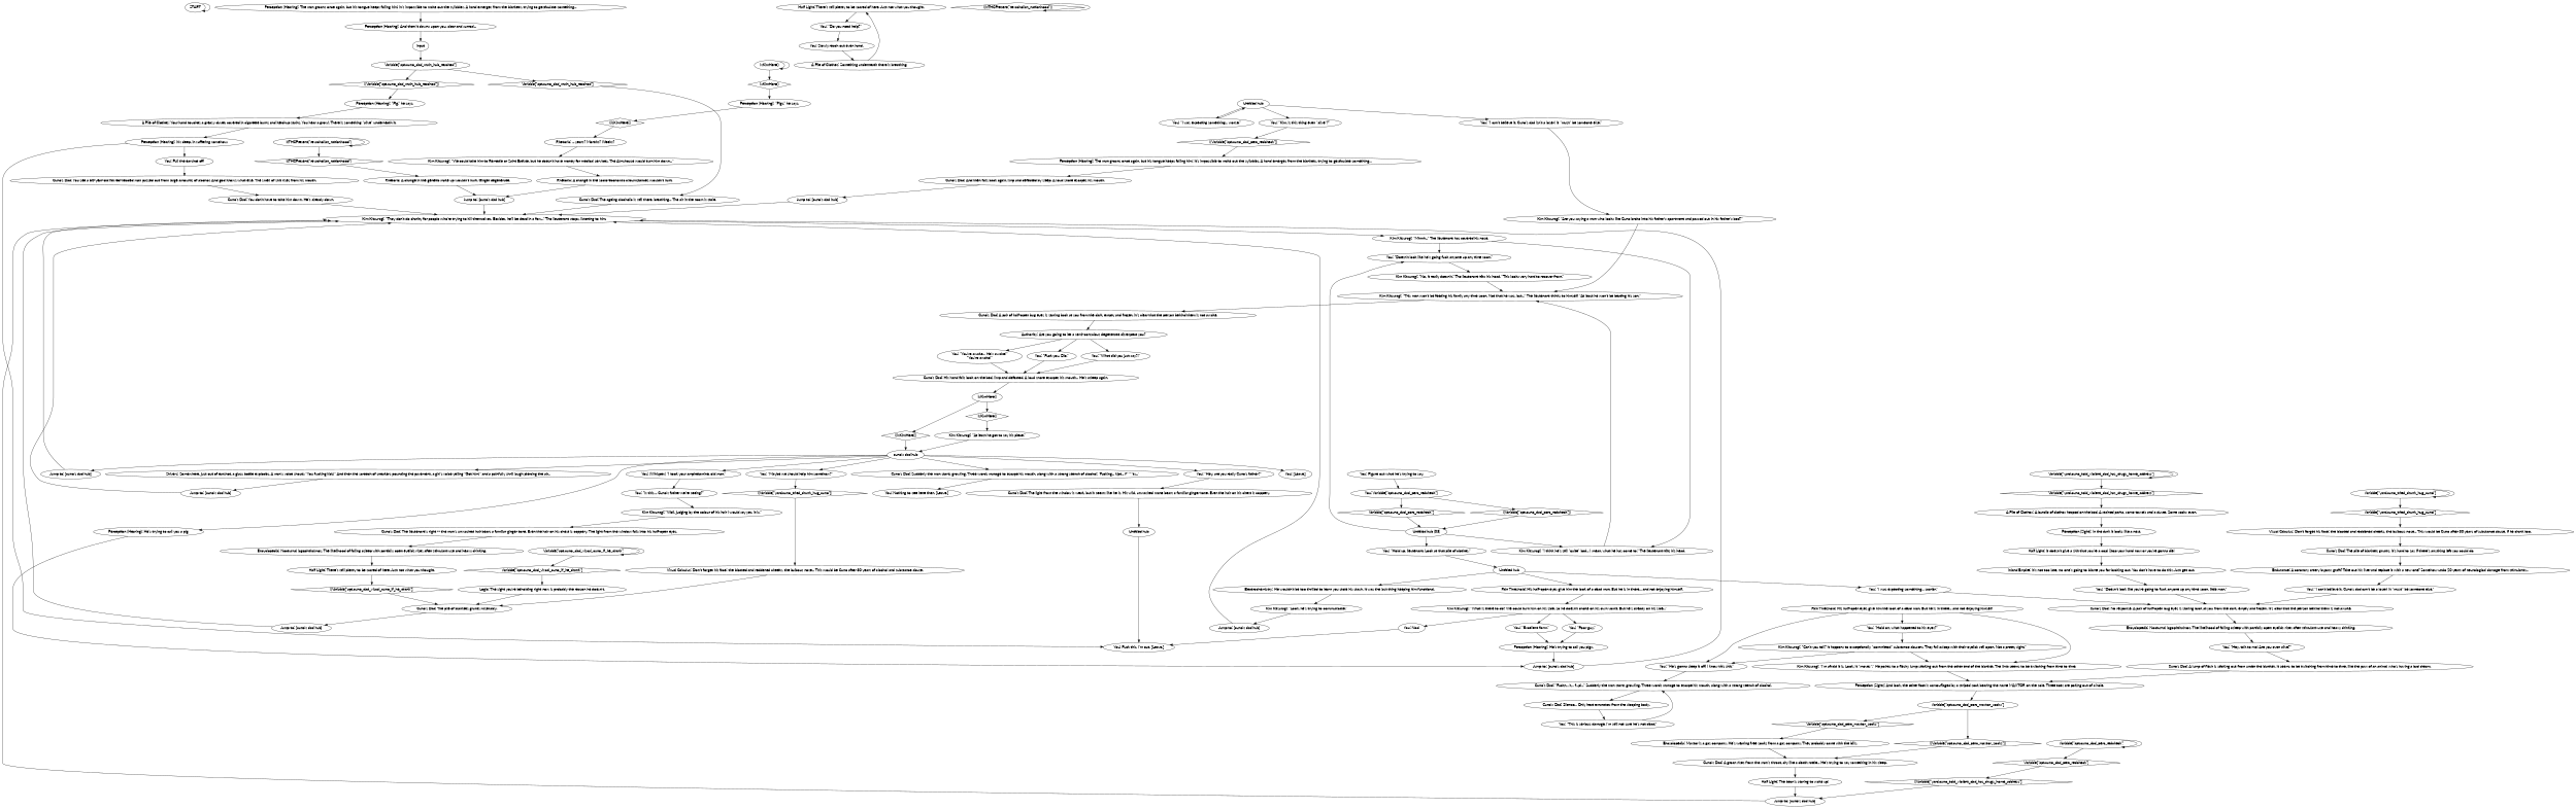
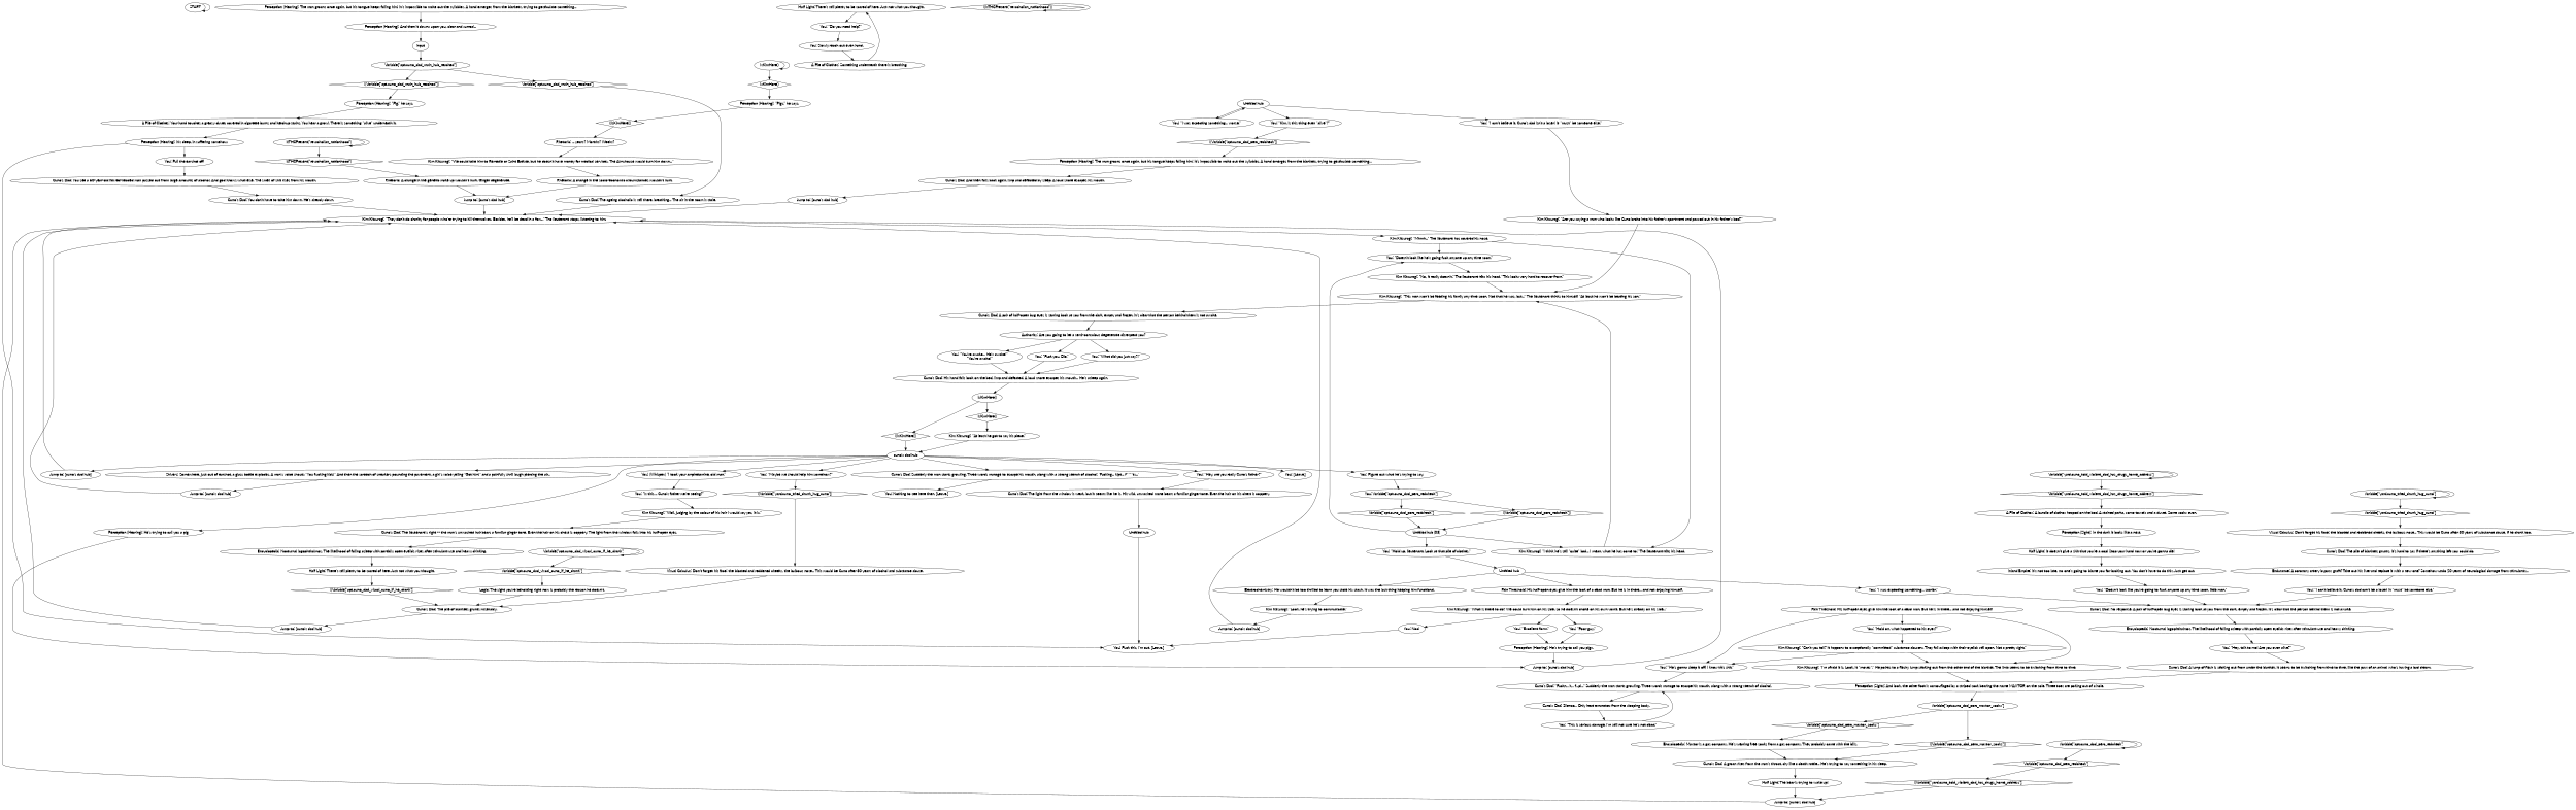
  digraph {
    fontname=Lato
    node [fontname=Lato]
    edge [fontname=Lato]
    n1 [label=START]
    n2 [label=input]
    n3 [label="Variable[\"apt.cuno_dad_main_hub_reached\"]"]
    n4 [label="Variable[\"apt.cuno_dad_main_hub_reached\"]" shape=diamond]
    n5 [label="!(Variable[\"apt.cuno_dad_main_hub_reached\"])" shape=diamond]
    n6 [label="IsKimHere()"]
    n7 [label="IsKimHere()" shape=diamond]
    n8 [label="Perception (Hearing): \"Pigs,\" he says."]
    n9 [label="!(IsKimHere())" shape=diamond]
    n10 [label="Rhetoric: ... years? Months? Weeks?"]
    n11 [label="Kim Kitsuragi: \"We could take him to Remedie or Saint Batiste, but he doesn't have money for medical services. The Almshouse would turn him down...\""]
    n12 [label="Perception (Hearing): He's trying to call you pigs."]
    n13 [label="Jump to: [cuno's dad hub]"]
    n14 [label="Kim Kitsuragi: \"They don't do charity for people who're trying to kill themselves. Besides, he'll be dead in a few...\" The lieutenant stops, listening to him."]
    n15 [label="Rhetoric: A change in the socio-economic circumstances wouldn't hurt."]
    n16 [label="Jump to: [cuno's dad hub]"]
    n17 [label="Cuno's Dad: The pile of blankets grunts miserably."]
    n18 [label="Jump to: [cuno's dad hub]"]
    n19 [label="Half Light: There's still plenty to be scared of here. Just not what you thought."]
    n20 [label="You: \"Do you need help?\""]
    n21 [label="You: Slowly reach out even hand."]
    n22 [label="Half Light: It doesn't give a shit that you're a cop! Stop your hand now or you're gonna die!"]
    n23 [label="Inland Empire: It's not too late, no one's going to blame you for backing out. You don't have to do this. Just get out."]
    n24 [label="You: \"Doesn't look like you're going to fuck anyone up any time soon, little man.\""]
    n25 [label="Untitled hub (03)"]
    n26 [label="You: \"Doesn't look like he's going fuck anyone up any time soon.\""]
    n27 [label="Kim Kitsuragi: \"I think he's still *quite* bad... I mean, what he has come to.\" The lieutenant tilts his head."]
    n28 [label="You: \"Hold up, lieutenant. Look at that pile of clothes.\""]
    n29 [label="Kim Kitsuragi: \"No, it really doesn't.\" The lieutenant tilts his head. \"This looks very hard to recover from.\""]
    n30 [label="Kim Kitsuragi: \"This man won't be feeding his family any time soon. Not that he was, but...\" The lieutenant thinks to himself. \"At least he won't be beating his son.\""]
    n31 [label="Untitled hub"]
    n32 [label="Variable[\"apt.cuno_dad_perc_redcheck\"]"]
    n33 [label="Variable[\"apt.cuno_dad_perc_redcheck\"]" shape=diamond]
    n34 [label="!(Variable[\"yard.cuno_told_violent_dad_has_drugs_home_address\"])" shape=diamond]
    n35 [label="Jump to: [cuno's dad hub]"]
    n36 [label="!(Variable[\"apt.cuno_dad_perc_redcheck\"])" shape=diamond]
    n37 [label="Perception (Hearing): The man groans once again, but his tongue keeps failing him: It's impossible to make out the syllables. A hand emerges from the blankets, trying to gesticulate something..."]
    n38 [label="Cuno's Dad: And then falls back again, limp and defeated by sleep. A loud snore escapes his mouth."]
    n39 [label="Kim Kitsuragi: \"I'm afraid it is. Look, it *moves*.\" He points to a fleshy lump sticking out from the other end of the blanket. The limb seems to be twitching from time to time."]
    n40 [label="Perception (Sight): And look, the other foot is camouflaged by a striped sock bearing the name MAXTOR on the sole. Three toes are poking out of a hole."]
    n41 [label="Variable[\"apt.cuno_dad_perc_maxtor_socks\"]"]
    n42 [label="You: \"This is serious damage, I'm still not sure he's not dead.\""]
    n43 [label="Cuno's Dad: \"Fuckn... k... f...pi...\" Suddenly the man starts growling. Three words manage to escape his mouth, along with a strong stench of alcohol."]
    n44 [label="Cuno's Dad: Silence... Only heat emanates from the sleeping body."]
    n45 [label="Electrochemistry: He wouldn't be too thrilled to learn you stole his stash. It was the last thing keeping him functional."]
    n46 [label="Kim Kitsuragi: \"Look, he's trying to communicate.\""]
    n47 [label="Jump to: [cuno's dad hub]"]
    n48 [label="Cuno's Dad: No response. A pair of half-open bug eyes is staring back at you from the dark, empty and frozen. It's clear that the person behind them is not awake."]
    n49 [label="Encyclopedia: Nocturnal lagophthalmos. The likelihood of falling asleep with partially open eyelids rises after stimulant use and heavy drinking."]
    n50 [label="Untitled hub"]
    n51 [label="You: Fuck this, I'm out. [Leave.]"]
    n52 [label="Variable[\"yard.cuno_tried_drunk_hug_cuno\"]"]
    n53 [label="Variable[\"yard.cuno_tried_drunk_hug_cuno\"]" shape=diamond]
    n54 [label="Visual Calculus: Don't forget his face: the bloated and reddened cheeks, the bulbous nose... This would be Cuno after 30 years of substance abuse, if he drank too."]
    n55 [label="Cuno's Dad: The pile of blankets grunts. It's hard to say if there's anything left you could do."]
    n56 [label="!(Variable[\"yard.cuno_tried_drunk_hug_cuno\"])" shape=diamond]
    n57 [label="Visual Calculus: Don't forget his face: the bloated and reddened cheeks, the bulbous nose... This would be Cuno after 30 years of alcohol and substance abuse."]
    n58 [label="Kim Kitsuragi: \"What is there to do? We could turn him on his side, so he doesn't choke on his own vomit. But he's already on his side...\""]
    n59 [label="You: \"Poor guy.\""]
    n60 [label="You: \"Excellent form.\""]
    n61 [label="You: Nod."]
    n62 [label="Cuno's Dad: Suddenly the man starts growling. Three words manage to escape his mouth, along with a strong stench of alcohol: 'Fucking... kipt... f****ts...'"]
    n63 [label="You: Nothing to see here then. [Leave.]"]
    n64 [label="A Pile of Clothes: Something underneath there is breathing."]
    n65 [label="Pain Threshold: His half-open eyes give him the look of a dead man. But he is in there... and not enjoying himself."]
    n66 [label="You: \"I was expecting something... scarier.\""]
    n67 [label="Kim Kitsuragi: \"Mhmh...\" The lieutenant has covered his nose."]
    n68 [label="Perception (Hearing): \"Pig,\" he says."]
    n69 [label="A Pile of Clothes: Your hand touches a greasy duvet, covered in cigarette burns and ketchup stains. You hear a growl. There is something *alive* underneath it."]
    n70 [label="Perception (Hearing): It's deep, in suffering somehow."]
    n71 [label="A Pile of Clothes: A bundle of clothes heaped on the bed. A stained parka, some towels and a duvet. Some socks even."]
    n72 [label="Perception (Sight): In the dark it looks like a nest."]
-   n73 [label="Half Light: The bear is staring to wake up!"]
+   n73 [label="Half Light: The bear is trying to wake up!"]
    n74 [label="Variable[\"yard.cuno_told_violent_dad_has_drugs_home_address\"]"]
    n75 [label="Variable[\"yard.cuno_told_violent_dad_has_drugs_home_address\"]" shape=diamond]
    n76 [label="Perception (Hearing): The man groans once again, but his tongue keeps failing him: It's impossible to make out the syllables. A hand emerges from the blankets, trying to gesticulate something..."]
    n77 [label="Perception (Hearing): And then it dawns upon you, clear and surreal..."]
    n78 [label="You: Pull the earshot off."]
    n79 [label="Perception (Hearing): He's trying to call you a pig."]
    n80 [label="You: \"Is this.... Cuno's father we're seeing?\""]
    n81 [label="Kim Kitsuragi: \"Well, judging by the colour of his hair I would say yes, it is.\""]
    n82 [label="Cuno's Dad: The lieutenant's right -- the man's unwashed hair bears a familiar ginger tone. Even the hair on his chest is coppery. The light from the window falls into his half-open eyes."]
    n83 [label="Jump to: [cuno's dad hub]"]
    n84 [label="You: \"Kim, is this thing even *alive*?\""]
    n85 [label="Endurance: A coronary artery bypass graft? Take out his liver and replace it with a new one? Somehow undo 20 years of neurological damage from stimulants..."]
    n86 [label="You: \"I can't believe it, Cuno's dad can't be a loser! It *must* be someone else.\""]
    n87 [label="Variable[\"apt.cuno_dad_viscal_cuno_if_he_drank\"]"]
    n88 [label="Variable[\"apt.cuno_dad_viscal_cuno_if_he_drank\"]" shape=diamond]
    n89 [label="Logic: The sight you're beholding right now is probably the reason he doesn't."]
    n90 [label="!(Variable[\"apt.cuno_dad_viscal_cuno_if_he_drank\"])" shape=diamond]
    n91 [label="Untitled hub"]
    n92 [label="You: \"I was expecting something... worse.\""]
    n93 [label="You: \"I can't believe it, Cuno's dad isn't a loser! It *must* be someone else.\""]
    n94 [label="Kim Kitsuragi: \"Are you saying a man who looks like Cuno broke into his father's apartment and passed out in his father's bed?\""]
    n95 [label="Cuno's Dad: A pair of half-open bug eyes is staring back at you from the dark, empty and frozen. It's clear that the person behind them is not awake."]
    n96 [label="Shivers: Somewhere, just out of earshot, a glass bottle explodes. A man's voice shouts \"You fucking kids!\" And then the screech of sneakers pounding the pavement, a girl's voice yelling \"Got him!\" and a painfully shrill laugh piercing the air..."]
    n97 [label="Jump to: [cuno's dad hub]"]
    n98 [label="You: \"Hey, talk to me! Are you even alive?\""]
    n99 [label="Cuno's Dad: A lump of flesh is sticking out from under the blanket. It seems to be twitching from time to time, like the paw of an animal who's having a bad dream."]
    n100 [label="IsTHCPresent(\"revacholian_nationhood\")"]
    n101 [label="IsTHCPresent(\"revacholian_nationhood\")" shape=diamond]
    n102 [label="Rhetoric: A change in the genetic make up wouldn't hurt. Ginger degenerate."]
    n103 [label="!(IsTHCPresent(\"revacholian_nationhood\"))" shape=diamond]
    n104 [label="cuno's dad hub"]
    n105 [label="You: Figure out what he's trying to say."]
    n106 [label="You: \"Maybe we should help him somehow?\""]
    n107 [label="You: [Leave.]"]
    n108 [label="You: (Whisper.) \"I took your amphetamine, old man.\""]
    n109 [label="You: \"Hey, are you really Cuno's father?\""]
    n110 [label="You: Variable[\"apt.cuno_dad_perc_redcheck\"]"]
    n111 [label="Cuno's Dad: The light from the window is weak, but it seems like he is. His wild, unwashed mane bears a familiar ginger tone. Even the hair on his chest is coppery."]
    n112 [label="Authority: Are you going to let a semi-conscious degenerate disrespect you?"]
    n113 [label="You: \"Fuck you. Die.\""]
    n114 [label="You: \"What did you just say?!\""]
    n115 [label="You: \"You're awake... He's awake!\"\n\"You're awake!\""]
    n116 [label="Cuno's Dad: His hand falls back on the bed, limp and defeated. A loud snore escapes his mouth... He's asleep again."]
    n117 [label="Pain Threshold: His half-open eyes give him the look of a dead man. But he is in there... and not enjoying himself."]
    n118 [label="You: \"He's gonna sleep it off, I know this shit.\""]
    n119 [label="You: \"Hold on, what happened to his eyes?\""]
    n120 [label="Kim Kitsuragi: \"Can't you tell? It happens to exceptionally *committed* substance abusers. They fall asleep with their eyelids still open. Not a pretty sight.\""]
    n121 [label="Jump to: [cuno's dad hub]"]
    n122 [label="IsKimHere()"]
    n123 [label="IsKimHere()" shape=diamond]
    n124 [label="!(IsKimHere())" shape=diamond]
    n125 [label="Kim Kitsuragi: \"At least he got to say his piece.\""]
    n126 [label="Cuno's Dad: You see a 60-year-old fat red-headed man passed out from large amounts of alcohol. And god knows what else. The smell of shit rises from his mouth."]
    n127 [label="Variable[\"apt.cuno_dad_perc_redcheck\"]" shape=diamond]
    n128 [label="!(Variable[\"apt.cuno_dad_perc_redcheck\"])" shape=diamond]
    n129 [label="Encyclopedia: Nocturnal lagophthalmos. The likelihood of falling asleep with partially open eyelids rises after stimulant use and heavy drinking."]
    n130 [label="Half Light: There's still plenty to be scared of here. Just not what you thought."]
    n131 [label="Cuno's Dad: A groan rises from the man's throat, dry like a death rattle... He's trying to say something in his sleep."]
    n132 [label="Cuno's Dad: The ageing alcoholic is still there, breathing... The air in the room is stale."]
    n133 [label="Cuno's Dad: You don't have to take him down. He's already down."]
    n134 [label="Variable[\"apt.cuno_dad_perc_maxtor_socks\"]" shape=diamond]
    n135 [label="!(Variable[\"apt.cuno_dad_perc_maxtor_socks\"])" shape=diamond]
    n136 [label="Encyclopedia: Maxtor is a gas company. He's wearing free socks from a gas company. They probably came with the bills."]
    n1 -> n1
    n2 -> n3
    n3 -> n4
    n3 -> n5
    n4 -> n132
    n5 -> n68
    n6 -> n6
    n6 -> n7
    n7 -> n8
    n8 -> n9
    n9 -> n10
    n10 -> n11
    n11 -> n15
    n12 -> n13
    n13 -> n14
    n14 -> n67
    n15 -> n16
    n16 -> n14
    n17 -> n18
    n18 -> n14
    n19 -> n20
    n20 -> n21
    n21 -> n64
    n22 -> n23
    n23 -> n24
    n24 -> n48
    n25 -> n26
    n25 -> n27
    n25 -> n28
    n26 -> n29
    n27 -> n30
    n28 -> n31
    n29 -> n30
    n30 -> n95
    n31 -> n45
    n31 -> n65
    n31 -> n66
    n32 -> n32
    n32 -> n33
    n33 -> n34
    n34 -> n35
    n35 -> n14
    n36 -> n37
    n37 -> n38
    n38 -> n121
    n39 -> n40
    n40 -> n41
    n41 -> n134
    n41 -> n135
    n42 -> n43
    n43 -> n44
    n44 -> n42
    n45 -> n46
    n46 -> n47
    n47 -> n14
    n48 -> n49
    n49 -> n98
    n50 -> n51
    n52 -> n52
    n52 -> n53
    n53 -> n54
    n54 -> n55
    n55 -> n85
    n56 -> n57
    n57 -> n17
    n58 -> n59
    n58 -> n60
    n58 -> n61
    n59 -> n12
    n60 -> n12
    n61 -> n51
    n62 -> n63
    n64 -> n19
    n65 -> n58
    n66 -> n48
    n67 -> n26
    n67 -> n27
    n68 -> n69
    n69 -> n70
    n70 -> n51
    n70 -> n78
    n71 -> n72
    n72 -> n22
    n73 -> n35
    n74 -> n74
    n74 -> n75
    n75 -> n71
    n76 -> n77
    n77 -> n2
    n78 -> n126
    n79 -> n13
    n80 -> n81
    n81 -> n82
    n82 -> n129
    n83 -> n14
    n84 -> n36
    n85 -> n86
    n86 -> n48
    n87 -> n87
    n87 -> n88
    n88 -> n89
    n89 -> n17
    n90 -> n17
    n91 -> n84
    n91 -> n92
    n91 -> n93
    n92 -> n91
    n93 -> n94
    n94 -> n30
    n95 -> n112
    n96 -> n97
    n97 -> n14
    n98 -> n99
    n99 -> n40
    n100 -> n100
    n100 -> n101
    n101 -> n102
    n102 -> n16
    n103 -> n103
    n104 -> n62
    n104 -> n79
    n104 -> n83
    n104 -> n96
+   n104 -> n105
    n104 -> n106
    n104 -> n107
    n104 -> n108
    n104 -> n109
    n105 -> n110
    n106 -> n56
    n108 -> n80
    n109 -> n111
    n110 -> n127
    n110 -> n128
    n111 -> n50
    n112 -> n113
    n112 -> n114
    n112 -> n115
    n113 -> n116
    n114 -> n116
    n115 -> n116
    n116 -> n122
    n117 -> n39
    n117 -> n118
    n117 -> n119
    n118 -> n43
    n119 -> n120
    n120 -> n39
    n120 -> n118
    n121 -> n14
    n122 -> n123
    n122 -> n124
    n123 -> n125
    n124 -> n104
    n125 -> n104
    n126 -> n133
    n127 -> n25
    n128 -> n25
    n129 -> n130
    n130 -> n90
    n131 -> n73
    n132 -> n14
    n133 -> n14
    n134 -> n136
    n135 -> n131
    n136 -> n131
  }
